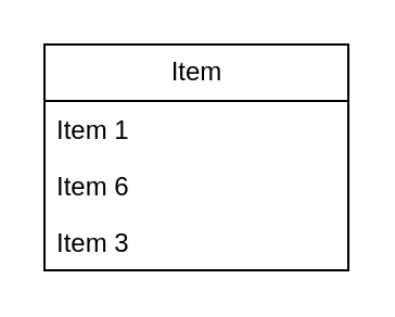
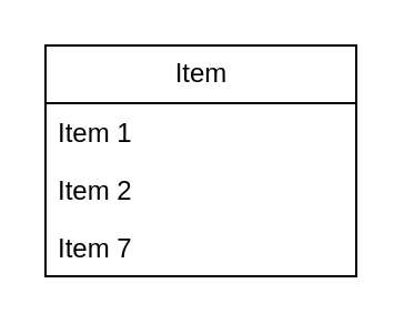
  <mxCell id="0" />
  <mxCell id="1" parent="0" />
  <mxCell id="2" value="Item" style="swimlane;fontStyle=0;childLayout=stackLayout;horizontal=1;startSize=26;fillColor=none;horizontalStack=0;resizeParent=1;resizeParentMax=0;resizeLast=0;collapsible=1;marginBottom=0;html=1;" vertex="1" parent="1"><mxGeometry x="20" y="20" width="140" height="104" as="geometry" /></mxCell>
  <mxCell id="3" value="Item 1" style="text;strokeColor=none;fillColor=none;align=left;verticalAlign=top;spacingLeft=4;spacingRight=4;overflow=hidden;rotatable=0;points=[[0,0.5],[1,0.5]];portConstraint=eastwest;whiteSpace=wrap;html=1;" vertex="1" parent="2"><mxGeometry y="26" width="140" height="26" as="geometry" /></mxCell>
- <mxCell id="4" value="Item 6" style="text;strokeColor=none;fillColor=none;align=left;verticalAlign=top;spacingLeft=4;spacingRight=4;overflow=hidden;rotatable=0;points=[[0,0.5],[1,0.5]];portConstraint=eastwest;whiteSpace=wrap;html=1;" vertex="1" parent="2"><mxGeometry y="52" width="140" height="26" as="geometry" /></mxCell>
- <mxCell id="5" value="Item 3" style="text;strokeColor=none;fillColor=none;align=left;verticalAlign=top;spacingLeft=4;spacingRight=4;overflow=hidden;rotatable=0;points=[[0,0.5],[1,0.5]];portConstraint=eastwest;whiteSpace=wrap;html=1;" vertex="1" parent="2"><mxGeometry y="78" width="140" height="26" as="geometry" /></mxCell>
+ <mxCell id="4" value="Item 2" style="text;strokeColor=none;fillColor=none;align=left;verticalAlign=top;spacingLeft=4;spacingRight=4;overflow=hidden;rotatable=0;points=[[0,0.5],[1,0.5]];portConstraint=eastwest;whiteSpace=wrap;html=1;" vertex="1" parent="2"><mxGeometry y="52" width="140" height="26" as="geometry" /></mxCell>
+ <mxCell id="5" value="Item 7" style="text;strokeColor=none;fillColor=none;align=left;verticalAlign=top;spacingLeft=4;spacingRight=4;overflow=hidden;rotatable=0;points=[[0,0.5],[1,0.5]];portConstraint=eastwest;whiteSpace=wrap;html=1;" vertex="1" parent="2"><mxGeometry y="78" width="140" height="26" as="geometry" /></mxCell>
